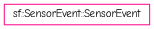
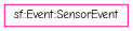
  digraph {
    rankdir=LR
    fontname="Comic Neue"
-   n1 [color=deeppink fillcolor=white fontname="Comic Neue" fontsize=10 height=0.2 label="sf::SensorEvent::SensorEvent" shape=box style=filled width=0.4]
+   n1 [color=deeppink fillcolor=white fontname="Comic Neue" fontsize=10 height=0.2 label="sf::Event::SensorEvent" shape=box style=filled width=0.4]
  }
